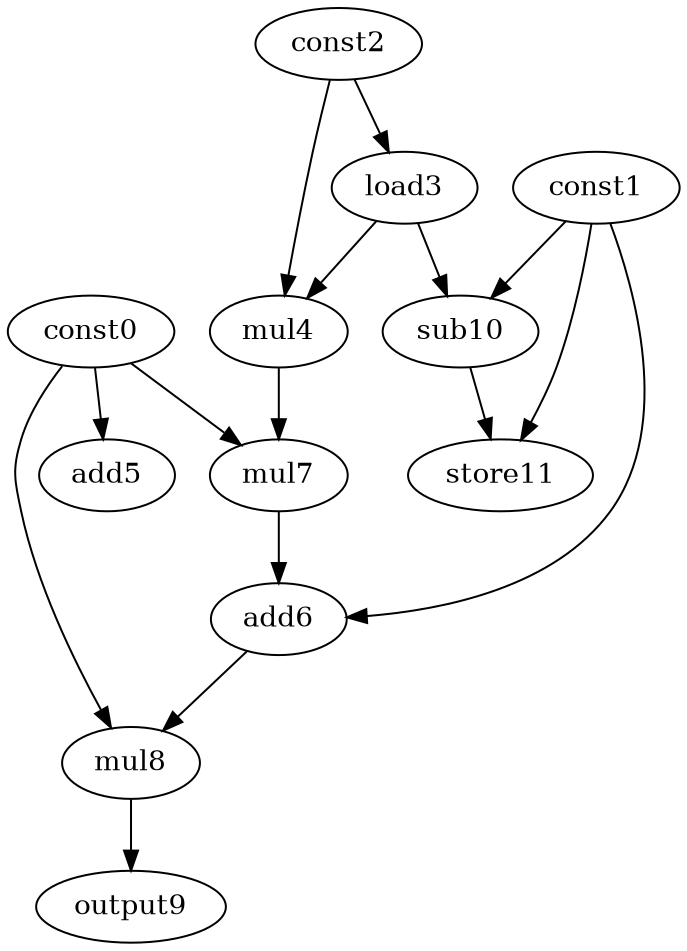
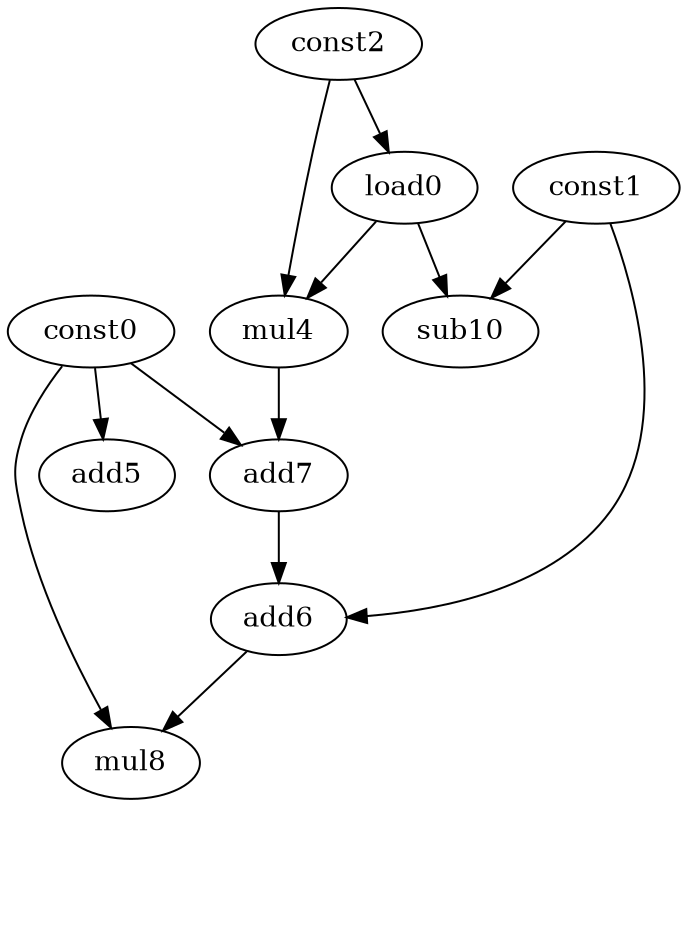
  digraph {
    node [opcode=const]
    edge [operand=0]
    n1 [label=add5 opcode=output]
    const0
-   add7 [opcode=add label=mul7]
+   add7 [opcode=add]
    mul8 [opcode=mul]
    add6 [opcode=add]
-   output9 [opcode=output]
    const1
    sub10 [opcode=sub]
-   store11 [opcode=store]
-   load3 [opcode=load]
+   load3 [opcode=load label=load0]
    const2
    mul4 [opcode=mul]
    const0 -> n1
    const0 -> add7
    const0 -> mul8
    add7 -> add6
-   mul8 -> output9
    add6 -> mul8 [operand=1]
    const1 -> add6 [operand=1]
    const1 -> sub10
-   const1 -> store11
-   sub10 -> store11 [operand=1]
    load3 -> sub10 [operand=1]
    load3 -> mul4 [operand=1]
    const2 -> load3
    const2 -> mul4
    mul4 -> add7 [operand=1]
  }
